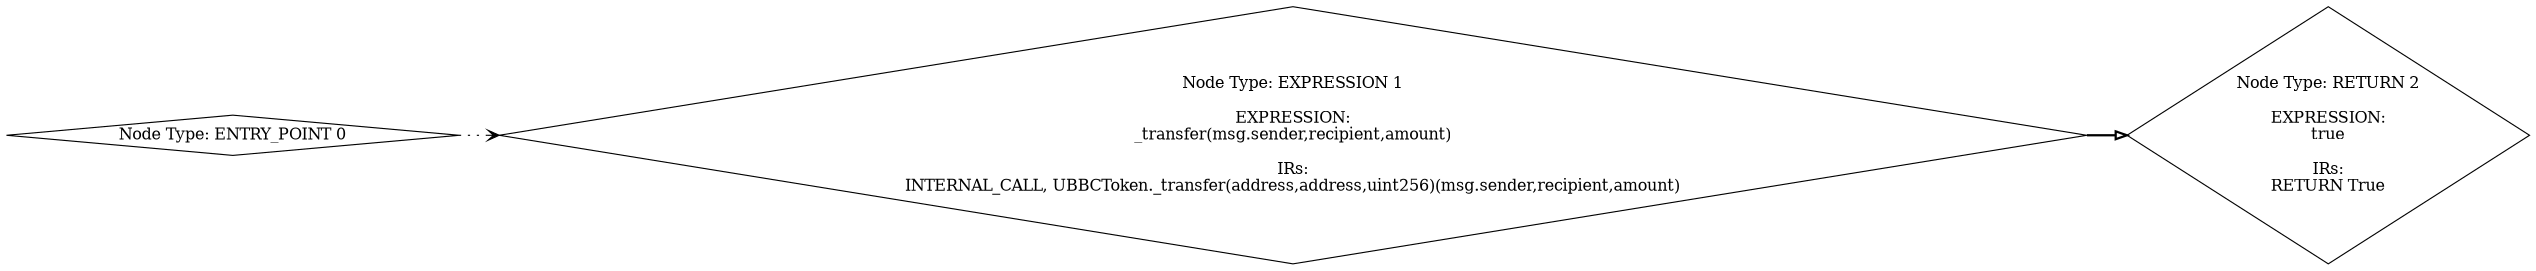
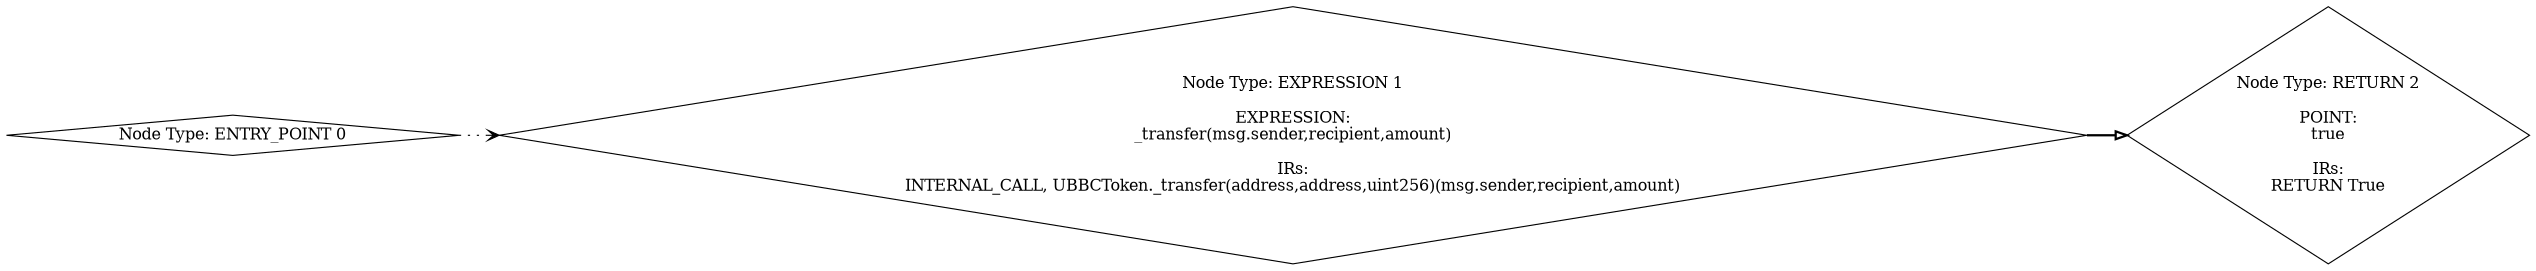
  digraph {
    rankdir=LR
    node [shape=diamond]
    n1 [label="Node Type: ENTRY_POINT 0\n"]
    n2 [label="Node Type: EXPRESSION 1\n\nEXPRESSION:\n_transfer(msg.sender,recipient,amount)\n\nIRs:\nINTERNAL_CALL, UBBCToken._transfer(address,address,uint256)(msg.sender,recipient,amount)"]
-   n3 [label="Node Type: RETURN 2\n\nEXPRESSION:\ntrue\n\nIRs:\nRETURN True"]
+   n3 [label="Node Type: RETURN 2\n\nPOINT:\ntrue\n\nIRs:\nRETURN True"]
    n1 -> n2 [style=dotted arrowhead=vee]
    n2 -> n3 [style=bold arrowhead=onormal]
  }
